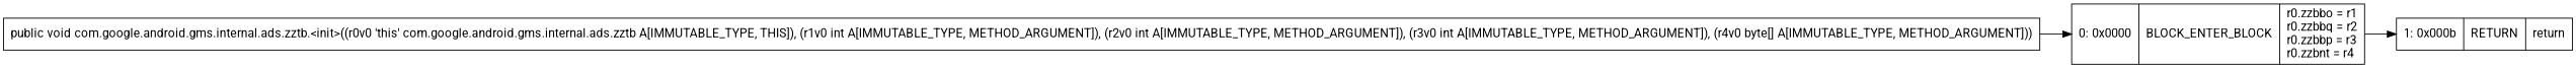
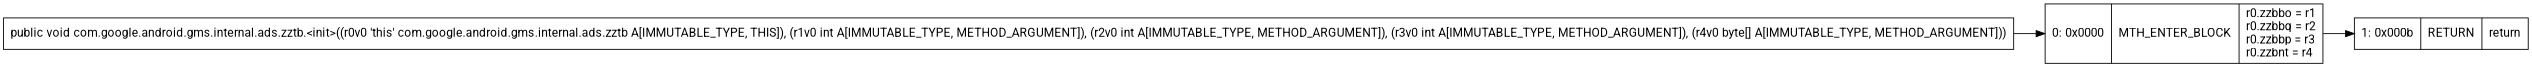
  digraph {
    rankdir=LR
    fontname=Roboto
    node [shape=record fontname=Roboto]
    edge [fontname=Roboto]
-   n1 [label="{0\:\ 0x0000|BLOCK_ENTER_BLOCK\l|r0.zzbbo = r1\lr0.zzbbq = r2\lr0.zzbbp = r3\lr0.zzbnt = r4\l}"]
+   n1 [label="{0\:\ 0x0000|MTH_ENTER_BLOCK\l|r0.zzbbo = r1\lr0.zzbbq = r2\lr0.zzbbp = r3\lr0.zzbnt = r4\l}"]
    n2 [label="{1\:\ 0x000b|RETURN\l|return\l}"]
    n3 [label="{public void com.google.android.gms.internal.ads.zztb.\<init\>((r0v0 'this' com.google.android.gms.internal.ads.zztb A[IMMUTABLE_TYPE, THIS]), (r1v0 int A[IMMUTABLE_TYPE, METHOD_ARGUMENT]), (r2v0 int A[IMMUTABLE_TYPE, METHOD_ARGUMENT]), (r3v0 int A[IMMUTABLE_TYPE, METHOD_ARGUMENT]), (r4v0 byte[] A[IMMUTABLE_TYPE, METHOD_ARGUMENT])) }"]
    n1 -> n2
    n3 -> n1
  }
